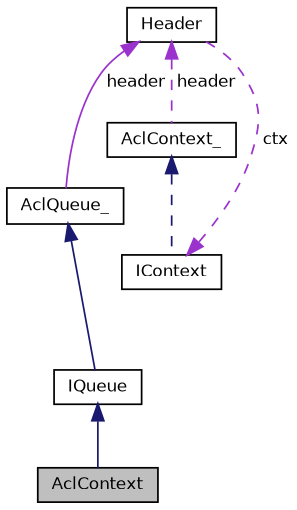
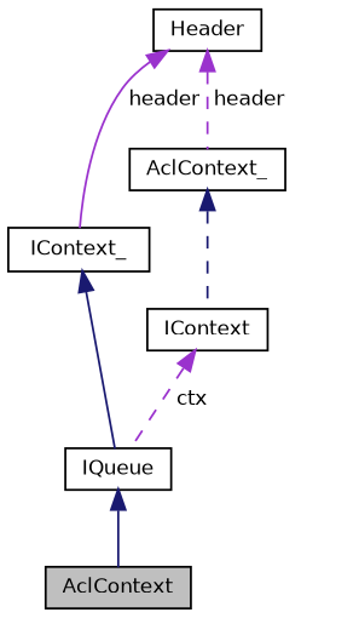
  digraph {
    node [color=black fillcolor=white fontname=Helvetica fontsize=10 shape=record style=filled]
    edge [color=midnightblue dir=back fontname=Helvetica fontsize=10 labelfontname=Helvetica labelfontsize=10 style=solid]
    n1 [fillcolor=grey75 fontcolor=black height=0.2 label=AclContext width=0.4]
    n2 [height=0.2 label=IQueue width=0.4]
-   n3 [height=0.2 label=AclQueue_ width=0.4]
+   n3 [height=0.2 label=IContext_ width=0.4]
    n4 [height=0.2 label=Header width=0.4]
    n5 [height=0.2 label=AclContext_ width=0.4]
    n6 [height=0.2 label=IContext width=0.4]
    n2 -> n1
    n3 -> n2
    n4 -> n3 [color=darkorchid3 label=" header"]
    n4 -> n5 [color=darkorchid3 label=" header" style=dashed]
    n5 -> n6 [style=dashed]
-   n6 -> n4 [color=darkorchid3 label=" ctx" style=dashed]
+   n6 -> n2 [color=darkorchid3 label=" ctx" style=dashed]
  }
